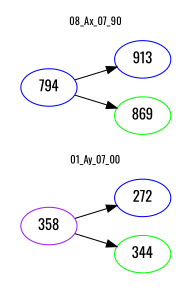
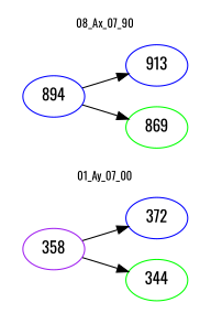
  digraph {
    fontname=Oswald
    rankdir=LR
    node [color=blue fontname=Oswald]
    edge [color=black fontname=Oswald]
    n1 [color=purple label=358]
    n2 [color=green label=344]
-   n3 [label=272]
-   n4 [label=794]
+   n3 [label=372]
+   n4 [label=894]
    n5 [color=green label=869]
    n6 [label=913]
    subgraph cluster_1 {
      color=white
      fontsize=10
      label="01_Ay_07_00"
      n1
      n2
      n3
    }
    subgraph cluster_2 {
      color=white
      fontsize=10
      label="08_Ax_07_90"
      n4
      n5
      n6
    }
    n1 -> n2
    n1 -> n3
    n4 -> n5
    n4 -> n6
  }
